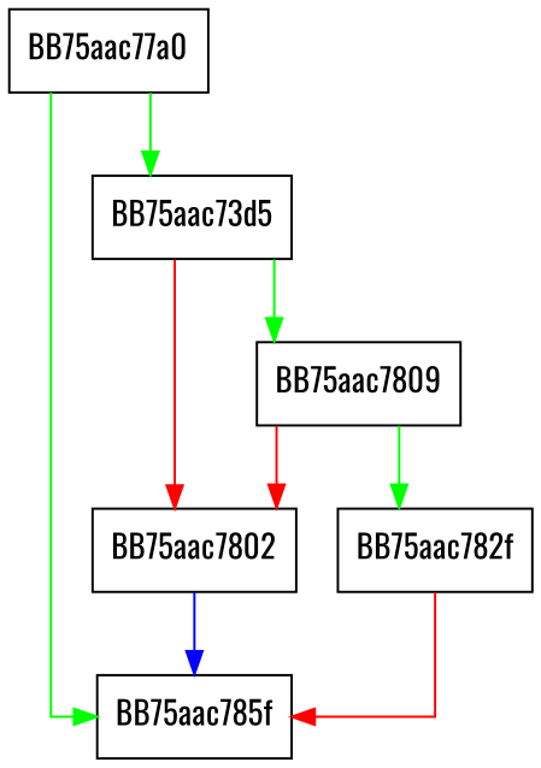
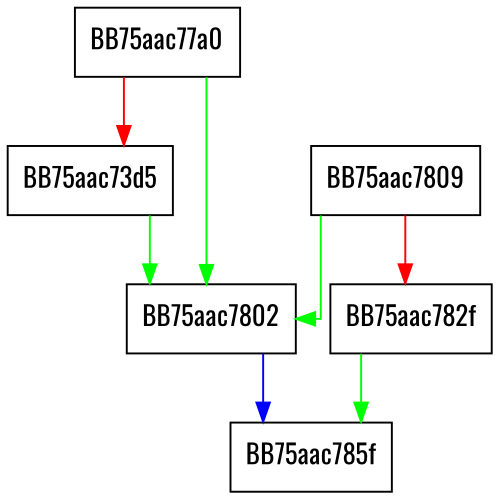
  digraph {
    fontname=Oswald
    splines=ortho
    node [fontname=Oswald shape=box]
    edge [color=red fontname=Oswald]
    BB75aac77a0
    BB75aac785f
    n3 [label=BB75aac73d5]
    BB75aac7809
    BB75aac7802
    BB75aac782f
-   BB75aac77a0 -> BB75aac785f [color=green]
-   BB75aac77a0 -> n3 [color=green]
-   n3 -> BB75aac7809 [color=green]
-   n3 -> BB75aac7802
-   BB75aac7809 -> BB75aac7802
-   BB75aac7809 -> BB75aac782f [color=green]
+   BB75aac77a0 -> BB75aac7802 [color=green]
+   BB75aac77a0 -> n3
+   n3 -> BB75aac7802 [color=green]
+   BB75aac7809 -> BB75aac7802 [color=green]
+   BB75aac7809 -> BB75aac782f
    BB75aac7802 -> BB75aac785f [color=blue]
-   BB75aac782f -> BB75aac785f
+   BB75aac782f -> BB75aac785f [color=green]
  }
